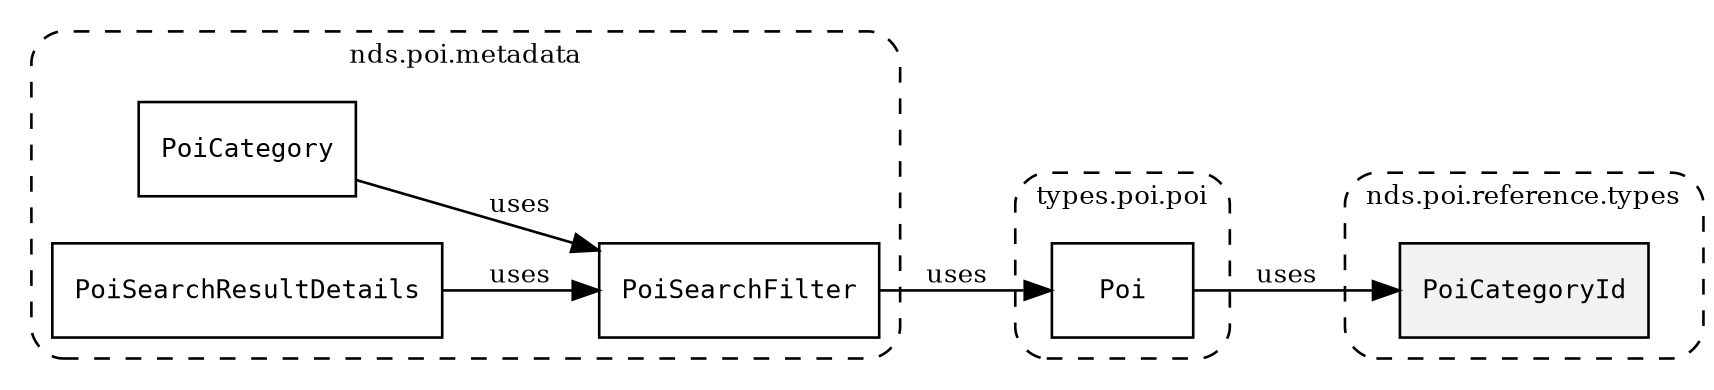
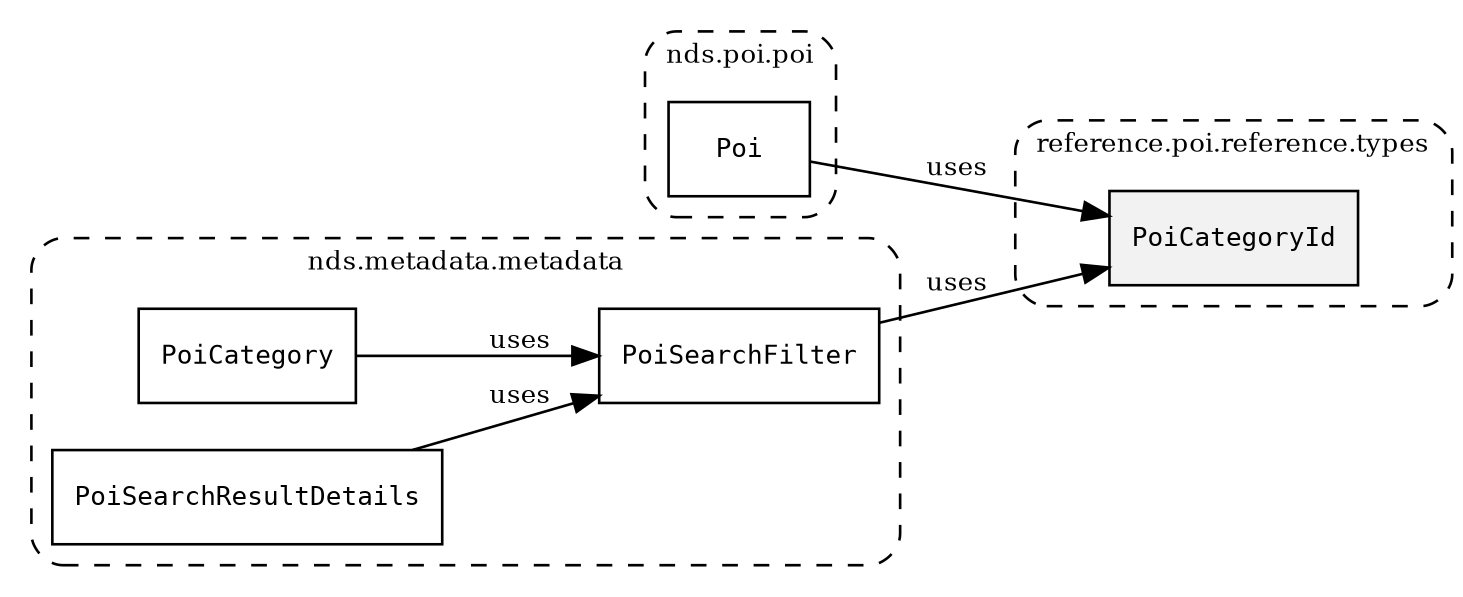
  digraph {
    fontsize=10
    rankdir=LR
    node [fontsize=10 shape=box]
    edge [fontsize=10]
    n1 [fillcolor="#0000000D" label=<<font face="monospace"><table align="center" border="0" cellspacing="0" cellpadding="0"><tr><td href="../../../content/packages/nds.poi.reference.types.html#Subtype-PoiCategoryId" title="Subtype defined in nds.poi.reference.types">PoiCategoryId</td></tr></table></font>> style=filled]
    n2 [label=<<font face="monospace"><table align="center" border="0" cellspacing="0" cellpadding="0"><tr><td href="../../../content/packages/nds.poi.poi.html#Structure-Poi" title="Structure defined in nds.poi.poi">Poi</td></tr></table></font>>]
    n3 [label=<<font face="monospace"><table align="center" border="0" cellspacing="0" cellpadding="0"><tr><td href="../../../content/packages/nds.poi.metadata.html#Structure-PoiCategory" title="Structure defined in nds.poi.metadata">PoiCategory</td></tr></table></font>>]
    n4 [label=<<font face="monospace"><table align="center" border="0" cellspacing="0" cellpadding="0"><tr><td href="../../../content/packages/nds.poi.metadata.html#Structure-PoiSearchResultDetails" title="Structure defined in nds.poi.metadata">PoiSearchResultDetails</td></tr></table></font>>]
    n5 [label=<<font face="monospace"><table align="center" border="0" cellspacing="0" cellpadding="0"><tr><td href="../../../content/packages/nds.poi.metadata.html#Structure-PoiSearchFilter" title="Structure defined in nds.poi.metadata">PoiSearchFilter</td></tr></table></font>>]
    subgraph cluster_1 {
-     label="nds.poi.reference.types"
+     label="reference.poi.reference.types"
      style="dashed, rounded"
      n1
    }
    subgraph cluster_2 {
-     label="types.poi.poi"
+     label="nds.poi.poi"
      style="dashed, rounded"
      n2
    }
    subgraph cluster_3 {
-     label="nds.poi.metadata"
+     label="nds.metadata.metadata"
      style="dashed, rounded"
      n3
      n4
      n5
    }
    n2 -> n1 [label=uses]
    n3 -> n5 [label=uses]
    n4 -> n5 [label=uses]
-   n5 -> n2 [label=uses]
+   n5 -> n1 [label=uses]
  }
